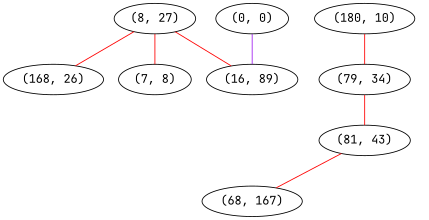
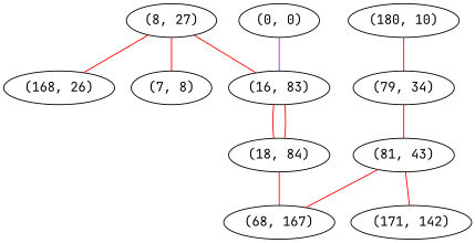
  graph {
    fontname="JetBrains Mono"
    node [fontname="JetBrains Mono"]
    edge [color=red fontname="JetBrains Mono" weight=1]
    "(8, 27)"
    "(168, 26)"
-   "(16, 83)" [label="(16, 89)"]
+   "(16, 83)"
    "(7, 8)"
+   "(18, 84)"
    "(0, 0)"
    "(79, 34)"
    "(81, 43)"
+   "(171, 142)"
    n10 [label="(68, 167)"]
    "(180, 10)"
    "(8, 27)" -- "(168, 26)"
    "(8, 27)" -- "(16, 83)"
    "(8, 27)" -- "(7, 8)"
+   "(16, 83)" -- "(18, 84)"
+   "(16, 83)" -- "(18, 84)"
+   "(18, 84)" -- n10
    "(0, 0)" -- "(16, 83)" [color=purple weight=4]
    "(79, 34)" -- "(81, 43)"
+   "(81, 43)" -- "(171, 142)"
    "(81, 43)" -- n10
    "(180, 10)" -- "(79, 34)"
  }
